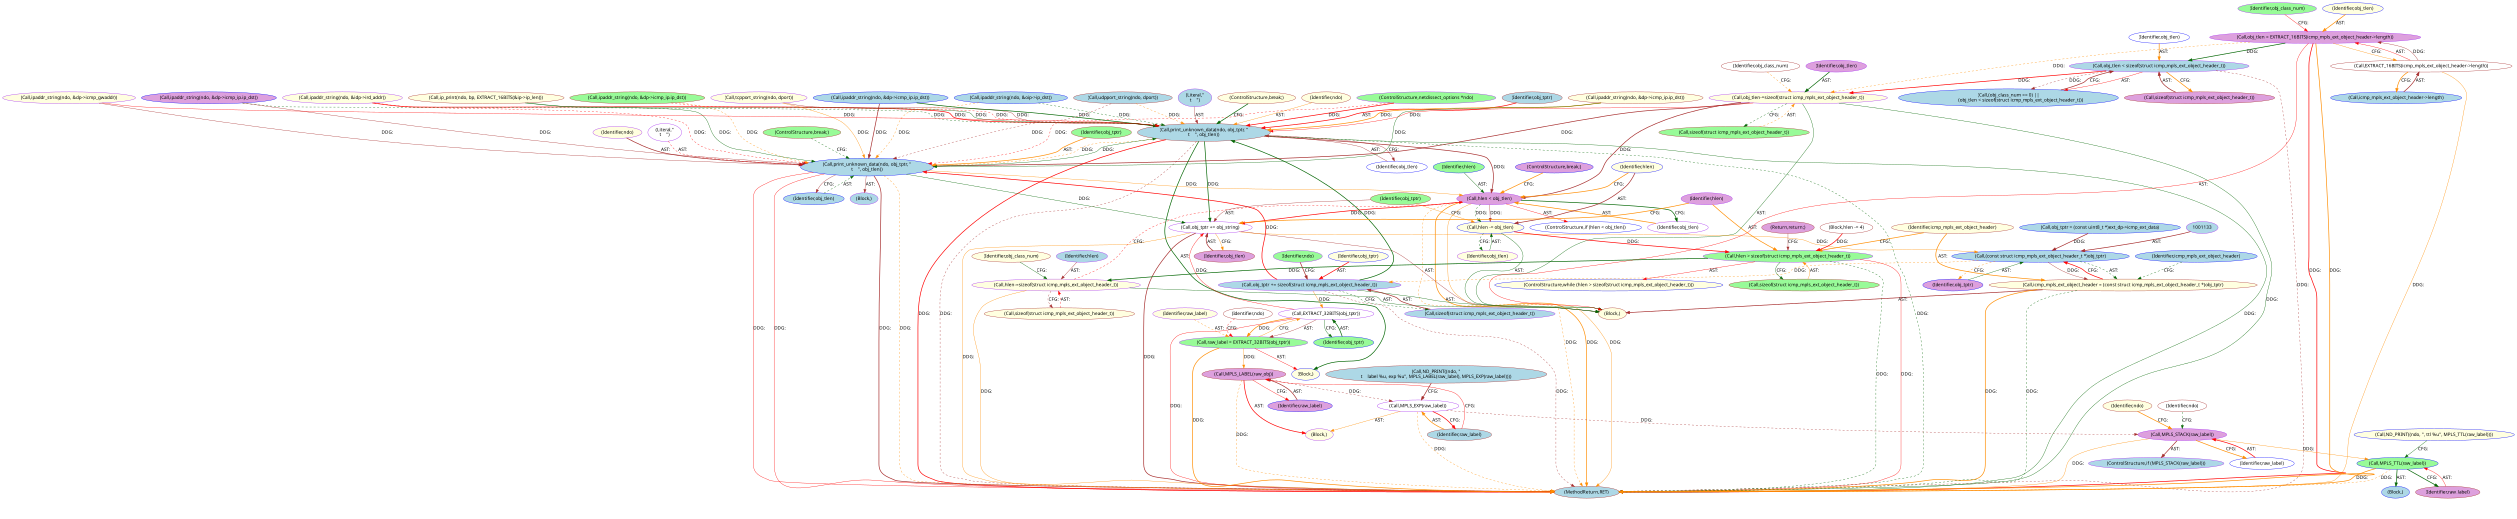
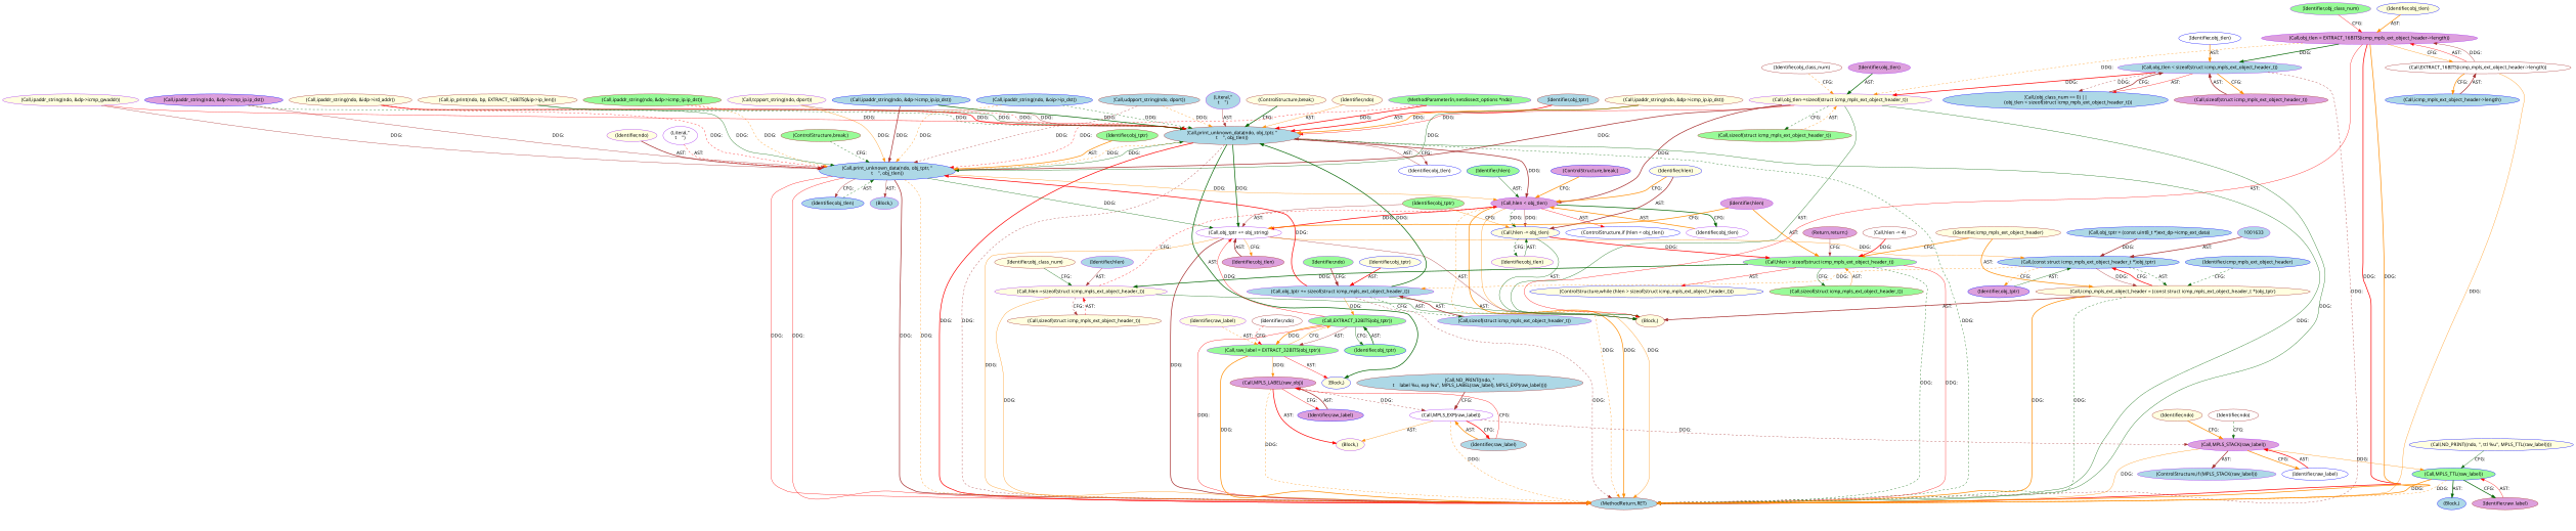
  digraph {
    fontname="Noto Sans"
    node [color=brown fillcolor=lightyellow fontname="Noto Sans" style=filled]
    edge [color=darkorange fontname="Noto Sans" style=solid]
    n1 [color=purple label="(Call,obj_tlen-=sizeof(struct icmp_mpls_ext_object_header_t))"]
    n2 [fillcolor=lightblue label="(Call,print_unknown_data(ndo, obj_tptr, \"\n\t    \", obj_tlen))"]
    n3 [color=blue fillcolor=lightblue label="(Call,print_unknown_data(ndo, obj_tptr, \"\n\t    \", obj_tlen))"]
    n4 [color=purple fillcolor=plum label="(Call,hlen < obj_tlen)"]
    n5 [fillcolor=palegreen label="(Call,sizeof(struct icmp_mpls_ext_object_header_t))"]
    n6 [label="(Block,)"]
    n7 [fillcolor=lightblue label="(MethodReturn,RET)"]
    n8 [color=purple fillcolor=white label="(Call,obj_tptr += obj_string)"]
    n9 [color=blue label="(Block,)"]
    n10 [color=blue fillcolor=white label="(Identifier,obj_tlen)"]
    n11 [color=blue fillcolor=lightblue label="(Identifier,obj_tlen)"]
    n12 [color=purple fillcolor=lightblue label="(Block,)"]
    n13 [color=blue label="(Call,hlen -= obj_tlen)"]
    n14 [color=blue fillcolor=white label="(ControlStructure,if (hlen < obj_tlen))"]
    n15 [color=purple fillcolor=white label="(Identifier,obj_tlen)"]
    n16 [color=purple fillcolor=plum label="(Call,obj_tlen = EXTRACT_16BITS(icmp_mpls_ext_object_header->length))"]
    n17 [fillcolor=white label="(Call,EXTRACT_16BITS(icmp_mpls_ext_object_header->length))"]
    n18 [color=purple fillcolor=lightblue label="(Call,obj_tlen < sizeof(struct icmp_mpls_ext_object_header_t))"]
    n19 [color=blue fillcolor=lightblue label="(Call,icmp_mpls_ext_object_header->length)"]
    n20 [fillcolor=plum label="(Call,sizeof(struct icmp_mpls_ext_object_header_t))"]
    n21 [color=blue fillcolor=lightblue label="(Call,(obj_class_num == 0) ||\n                    (obj_tlen < sizeof(struct icmp_mpls_ext_object_header_t)))"]
    n22 [color=blue fillcolor=lightblue label="(Call,(const struct icmp_mpls_ext_object_header_t *)obj_tptr)"]
    n23 [fillcolor=plum label="(Identifier,obj_tlen)"]
    n24 [color=purple fillcolor=palegreen label="(Call,hlen > sizeof(struct icmp_mpls_ext_object_header_t))"]
    n25 [color=purple label="(Identifier,obj_tlen)"]
    n26 [color=purple label="(Call,hlen-=sizeof(struct icmp_mpls_ext_object_header_t))"]
    n27 [fillcolor=palegreen label="(Call,sizeof(struct icmp_mpls_ext_object_header_t))"]
    n28 [color=blue label="(ControlStructure,while (hlen > sizeof(struct icmp_mpls_ext_object_header_t)))"]
    n29 [label="(Call,sizeof(struct icmp_mpls_ext_object_header_t))"]
    n30 [label="(Call,icmp_mpls_ext_object_header = (const struct icmp_mpls_ext_object_header_t *)obj_tptr)"]
    n31 [color=purple fillcolor=lightblue label="(Call,obj_tptr += sizeof(struct icmp_mpls_ext_object_header_t))"]
    n32 [color=blue fillcolor=plum label="(Identifier,obj_tptr)"]
-   n33 [color=purple fillcolor=white label="(Call,EXTRACT_32BITS(obj_tptr))"]
+   n33 [color=purple fillcolor=palegreen label="(Call,EXTRACT_32BITS(obj_tptr))"]
    n34 [color=purple fillcolor=lightblue label="(Call,sizeof(struct icmp_mpls_ext_object_header_t))"]
    n35 [color=purple fillcolor=palegreen label="(Call,raw_label = EXTRACT_32BITS(obj_tptr))"]
    n36 [color=blue fillcolor=palegreen label="(Identifier,obj_tptr)"]
    n37 [fillcolor=plum label="(Call,MPLS_LABEL(raw_obj))"]
    n38 [color=purple fillcolor=white label="(Call,MPLS_EXP(raw_label))"]
    n39 [color=purple label="(Block,)"]
    n40 [color=blue fillcolor=plum label="(Identifier,raw_label)"]
    n41 [color=purple fillcolor=plum label="(Call,MPLS_STACK(raw_label))"]
    n42 [fillcolor=lightblue label="(Identifier,raw_label)"]
    n43 [color=blue fillcolor=palegreen label="(Call,MPLS_TTL(raw_label))"]
    n44 [color=blue fillcolor=white label="(Identifier,raw_label)"]
    n45 [color=purple fillcolor=lightblue label="(ControlStructure,if (MPLS_STACK(raw_label)))"]
    n46 [color=blue fillcolor=lightblue label="(Block,)"]
    n47 [fillcolor=plum label="(Identifier,raw_label)"]
    n48 [color=purple label="(Identifier,ndo)"]
    n49 [color=blue fillcolor=white label="(Identifier,obj_tlen)"]
    n50 [color=purple fillcolor=white label="(Literal,\"\n\t    \")"]
-   n51 [color=purple label="(Call,ipaddr_string(ndo, &idp->ird_addr))"]
+   n51 [label="(Call,ipaddr_string(ndo, &idp->ird_addr))"]
    n52 [label="(ControlStructure,break;)"]
    n53 [color=blue label="(Identifier,hlen)"]
    n54 [color=purple fillcolor=palegreen label="(Identifier,obj_class_num)"]
    n55 [label="(Identifier,ndo)"]
    n56 [fillcolor=palegreen label="(Identifier,obj_tptr)"]
    n57 [color=purple fillcolor=plum label="(Identifier,hlen)"]
    n58 [color=purple label="(Identifier,raw_label)"]
    n59 [color=purple fillcolor=palegreen label="(Identifier,ndo)"]
    n60 [label="(Call,ip_print(ndo, bp, EXTRACT_16BITS(&ip->ip_len)))"]
    n61 [fillcolor=palegreen label="(Call,ipaddr_string(ndo, &dp->icmp_ip.ip_dst))"]
    n62 [fillcolor=lightblue label="(Identifier,obj_tptr)"]
    n63 [label="(Identifier,icmp_mpls_ext_object_header)"]
-   n64 [color=purple fillcolor=palegreen label="(ControlStructure,netdissect_options *ndo)"]
+   n64 [color=purple fillcolor=palegreen label="(MethodParameterIn,netdissect_options *ndo)"]
    n65 [fillcolor=palegreen label="(ControlStructure,break;)"]
    n66 [fillcolor=palegreen label="(Identifier,obj_tptr)"]
    n67 [fillcolor=white label="(Identifier,ndo)"]
    n68 [fillcolor=plum label="(Return,return;)"]
    n69 [color=blue fillcolor=lightblue label="(Call,ipaddr_string(ndo, &oip->ip_dst))"]
    n70 [fillcolor=white label="(Identifier,obj_class_num)"]
    n71 [color=blue label="(Call,ND_PRINT((ndo, \", ttl %u\", MPLS_TTL(raw_label))))"]
    n72 [color=blue fillcolor=plum label="(Call,ipaddr_string(ndo, &dp->icmp_ip.ip_dst))"]
    n73 [color=blue fillcolor=plum label="(ControlStructure,break;)"]
    n74 [color=purple fillcolor=lightblue label="(Identifier,hlen)"]
    n75 [color=blue fillcolor=lightblue label="(Identifier,icmp_mpls_ext_object_header)"]
    n76 [color=blue label="(Identifier,obj_tlen)"]
    n77 [label="(Identifier,ndo)"]
    n78 [color=purple fillcolor=lightblue label="(Literal,\"\n\t    \")"]
    n79 [color=purple label="(Call,tcpport_string(ndo, dport))"]
    n80 [color=blue fillcolor=lightblue label="(Call,ipaddr_string(ndo, &dp->icmp_ip.ip_dst))"]
-   n81 [fillcolor=white label="(Block,hlen -= 4)"]
+   n81 [fillcolor=white label="(Call,hlen -= 4)"]
    n82 [fillcolor=lightblue label="(Call,udpport_string(ndo, dport))"]
    n83 [label="(Call,ipaddr_string(ndo, &dp->icmp_ip.ip_dst))"]
    n84 [label="(Identifier,obj_class_num)"]
    n85 [color=blue fillcolor=palegreen label="(Identifier,hlen)"]
    n86 [fillcolor=white label="(Identifier,ndo)"]
    n87 [color=blue label="(Identifier,obj_tptr)"]
    n88 [color=purple fillcolor=plum label="(Identifier,obj_tlen)"]
    n89 [color=blue fillcolor=lightblue label="(Call,obj_tptr = (const uint8_t *)ext_dp->icmp_ext_data)"]
    n90 [fillcolor=lightblue label="(Call,ND_PRINT((ndo, \"\n\t    label %u, exp %u\", MPLS_LABEL(raw_label), MPLS_EXP(raw_label))))"]
    n91 [color=purple label="(Call,ipaddr_string(ndo, &dp->icmp_gwaddr))"]
-   1001133 [color=purple fillcolor=lightblue]
+   1001133 [color=purple fillcolor=lightblue label=1001633]
    n1 -> n2 [color=red label="DDG: "]
    n1 -> n3 [color=brown label="DDG: " style=bold]
    n1 -> n4 [color=brown label="DDG: " style=bold]
    n1 -> n5 [color=darkgreen label="CFG: " style=dashed]
    n1 -> n6 [color=darkgreen label="AST: "]
    n1 -> n7 [color=darkgreen label="DDG: "]
    n2 -> n3 [label="DDG: " style=dashed]
    n2 -> n4 [color=brown label="DDG: " style=bold]
    n2 -> n7 [color=darkgreen label="DDG: " style=dashed]
    n2 -> n7 [color=darkgreen label="DDG: "]
    n2 -> n7 [color=red label="DDG: " style=bold]
    n2 -> n7 [color=brown label="DDG: " style=dashed]
    n2 -> n8 [color=darkgreen label="DDG: " style=bold]
    n2 -> n9 [color=darkgreen label="AST: " style=bold]
    n2 -> n10 [color=brown label="CFG: "]
    n3 -> n2 [color=darkgreen label="DDG: "]
    n3 -> n4 [label="DDG: "]
    n3 -> n7 [color=red label="DDG: "]
    n3 -> n7 [color=red label="DDG: "]
    n3 -> n7 [color=brown label="DDG: " style=bold]
    n3 -> n7 [label="DDG: " style=dashed]
    n3 -> n8 [color=darkgreen label="DDG: "]
    n3 -> n11 [color=brown label="CFG: "]
    n3 -> n12 [color=brown label="AST: "]
    n4 -> n7 [label="DDG: " style=dashed]
    n4 -> n7 [label="DDG: " style=bold]
    n4 -> n7 [label="DDG: "]
    n4 -> n8 [color=red label="DDG: " style=bold]
    n4 -> n13 [color=brown label="DDG: "]
    n4 -> n13 [color=darkgreen label="DDG: " style=dashed]
    n4 -> n14 [color=red label="AST: "]
    n4 -> n15 [color=darkgreen label="CFG: " style=bold]
    n5 -> n1 [label="AST: " style=dashed]
    n8 -> n6 [color=brown label="AST: "]
    n8 -> n7 [color=brown label="DDG: " style=bold]
    n8 -> n7 [label="DDG: "]
    n8 -> n22 [label="DDG: "]
    n8 -> n23 [label="CFG: "]
    n10 -> n2 [color=brown label="AST: "]
    n11 -> n3 [color=darkgreen label="AST: " style=dashed]
    n13 -> n6 [color=darkgreen label="AST: "]
    n13 -> n24 [color=red label="DDG: " style=bold]
    n13 -> n25 [color=darkgreen label="CFG: " style=dashed]
    n15 -> n4 [label="AST: " style=bold]
    n16 -> n1 [label="DDG: " style=dashed]
    n16 -> n6 [color=red label="AST: "]
    n16 -> n7 [color=red label="DDG: " style=bold]
    n16 -> n7 [label="DDG: " style=bold]
    n16 -> n17 [label="CFG: "]
    n16 -> n18 [color=darkgreen label="DDG: " style=bold]
    n17 -> n7 [label="DDG: "]
    n17 -> n16 [color=red label="AST: "]
    n17 -> n16 [color=brown label="DDG: "]
    n17 -> n19 [label="CFG: " style=bold]
    n18 -> n1 [color=red label="DDG: " style=bold]
    n18 -> n7 [color=brown label="DDG: " style=dashed]
    n18 -> n20 [label="CFG: " style=bold]
    n18 -> n21 [color=red label="AST: "]
    n18 -> n21 [color=brown label="DDG: " style=dashed]
    n19 -> n17 [color=brown label="AST: " style=bold]
    n20 -> n18 [color=brown label="AST: " style=bold]
    n21 -> n18 [color=brown label="CFG: " style=bold]
    n22 -> n30 [color=darkgreen label="AST: " style=dashed]
    n22 -> n30 [color=brown label="DDG: "]
    n22 -> n31 [label="DDG: " style=dashed]
    n22 -> n32 [label="CFG: " style=dashed]
    n23 -> n8 [color=brown label="AST: " style=bold]
    n24 -> n7 [color=red label="DDG: "]
    n24 -> n7 [color=darkgreen label="DDG: " style=dashed]
    n24 -> n26 [color=darkgreen label="DDG: " style=bold]
    n24 -> n27 [color=darkgreen label="CFG: "]
    n24 -> n28 [color=red label="AST: "]
    n25 -> n13 [color=darkgreen label="AST: "]
    n26 -> n4 [color=red label="CFG: " style=dashed]
    n26 -> n6 [color=darkgreen label="AST: "]
    n26 -> n7 [label="DDG: "]
    n26 -> n29 [color=brown label="CFG: " style=dashed]
    n27 -> n24 [label="AST: "]
    n29 -> n26 [color=red label="AST: " style=dashed]
    n30 -> n6 [color=brown label="AST: " style=bold]
    n30 -> n7 [label="DDG: " style=bold]
    n30 -> n7 [color=darkgreen label="DDG: " style=dashed]
    n30 -> n22 [color=red label="CFG: " style=bold]
    n31 -> n2 [color=darkgreen label="DDG: " style=bold]
    n31 -> n3 [color=red label="DDG: " style=bold]
    n31 -> n6 [color=darkgreen label="AST: "]
    n31 -> n7 [color=brown label="DDG: " style=dashed]
    n31 -> n33 [label="DDG: "]
    n31 -> n34 [color=darkgreen label="CFG: " style=dashed]
    n32 -> n22 [color=darkgreen label="AST: "]
    n33 -> n7 [color=red label="DDG: "]
    n33 -> n8 [color=red label="DDG: "]
    n33 -> n35 [color=brown label="AST: "]
    n33 -> n35 [label="DDG: " style=bold]
    n33 -> n36 [color=darkgreen label="CFG: "]
    n34 -> n31 [color=brown label="AST: " style=bold]
    n35 -> n7 [label="DDG: " style=bold]
    n35 -> n9 [color=red label="AST: "]
    n35 -> n33 [label="CFG: "]
    n35 -> n37 [label="DDG: "]
    n36 -> n33 [color=darkgreen label="AST: " style=bold]
    n37 -> n7 [label="DDG: " style=dashed]
    n37 -> n38 [color=brown label="DDG: " style=dashed]
    n37 -> n39 [color=red label="AST: " style=bold]
    n37 -> n40 [color=red label="CFG: "]
    n38 -> n7 [label="DDG: " style=dashed]
    n38 -> n39 [label="AST: "]
    n38 -> n41 [color=brown label="DDG: " style=dashed]
    n38 -> n42 [color=red label="CFG: " style=bold]
    n40 -> n37 [color=brown label="AST: " style=bold]
    n41 -> n7 [label="DDG: "]
    n41 -> n43 [label="DDG: "]
    n41 -> n44 [label="CFG: " style=bold]
    n41 -> n45 [color=brown label="AST: " style=bold]
    n42 -> n37 [color=red label="CFG: "]
    n42 -> n38 [label="AST: " style=bold]
    n43 -> n7 [label="DDG: " style=bold]
    n43 -> n7 [label="DDG: " style=dashed]
    n43 -> n46 [color=darkgreen label="AST: " style=bold]
    n43 -> n47 [color=darkgreen label="CFG: " style=bold]
    n44 -> n41 [color=red label="AST: " style=bold]
    n47 -> n43 [color=red label="AST: "]
    n48 -> n3 [color=brown label="AST: " style=bold]
    n49 -> n18 [label="AST: " style=bold]
    n50 -> n3 [color=red label="AST: " style=dashed]
    n51 -> n2 [color=red label="DDG: " style=bold]
    n51 -> n3 [color=red label="DDG: " style=dashed]
    n52 -> n2 [color=darkgreen label="CFG: " style=bold]
    n53 -> n4 [label="CFG: " style=bold]
    n53 -> n13 [color=brown label="AST: " style=bold]
    n54 -> n16 [color=red label="CFG: "]
    n55 -> n2 [label="AST: "]
    n56 -> n3 [label="AST: " style=bold]
    n57 -> n8 [label="CFG: " style=bold]
    n57 -> n24 [label="AST: " style=bold]
    n58 -> n35 [label="AST: " style=dashed]
    n59 -> n31 [color=brown label="CFG: " style=bold]
    n60 -> n2 [color=darkgreen label="DDG: "]
    n60 -> n3 [color=darkgreen label="DDG: "]
    n61 -> n2 [color=red label="DDG: " style=dashed]
    n61 -> n3 [label="DDG: " style=dashed]
    n62 -> n2 [color=red label="AST: " style=bold]
    n63 -> n24 [label="CFG: " style=bold]
    n63 -> n30 [label="AST: " style=bold]
    n64 -> n2 [color=red label="DDG: " style=bold]
    n64 -> n3 [color=red label="DDG: " style=dashed]
    n65 -> n3 [color=darkgreen label="CFG: " style=dashed]
    n66 -> n8 [color=brown label="AST: "]
    n66 -> n13 [label="CFG: "]
    n67 -> n35 [color=red label="CFG: " style=dashed]
    n68 -> n24 [color=brown label="CFG: "]
    n69 -> n2 [color=darkgreen label="DDG: " style=dashed]
    n69 -> n3 [label="DDG: " style=dashed]
    n70 -> n1 [label="CFG: " style=dashed]
    n71 -> n43 [color=darkgreen label="CFG: "]
    n72 -> n2 [color=darkgreen label="DDG: " style=dashed]
    n72 -> n3 [color=brown label="DDG: "]
    n73 -> n4 [label="CFG: " style=bold]
    n74 -> n26 [color=brown label="AST: "]
    n75 -> n30 [color=darkgreen label="CFG: " style=dashed]
    n76 -> n16 [label="AST: " style=bold]
    n77 -> n41 [label="CFG: " style=bold]
    n78 -> n2 [color=brown label="AST: "]
    n79 -> n2 [color=brown label="DDG: "]
    n79 -> n3 [label="DDG: "]
    n80 -> n2 [color=darkgreen label="DDG: " style=bold]
    n80 -> n3 [color=brown label="DDG: " style=bold]
    n81 -> n24 [color=red label="DDG: " style=bold]
    n82 -> n2 [label="DDG: " style=dashed]
    n82 -> n3 [color=brown label="DDG: " style=dashed]
    n83 -> n2 [label="DDG: " style=bold]
    n83 -> n3 [color=darkgreen label="DDG: "]
    n84 -> n26 [color=darkgreen label="CFG: "]
    n85 -> n4 [color=darkgreen label="AST: "]
    n86 -> n41 [color=darkgreen label="CFG: " style=dashed]
    n87 -> n31 [color=red label="AST: " style=bold]
    n88 -> n1 [color=darkgreen label="AST: " style=bold]
    n89 -> n22 [color=brown label="DDG: " style=bold]
    n90 -> n38 [color=brown label="CFG: " style=bold]
    n91 -> n2 [color=red label="DDG: "]
    n91 -> n3 [color=brown label="DDG: "]
    1001133 -> n22 [color=brown label="AST: " style=bold]
  }
